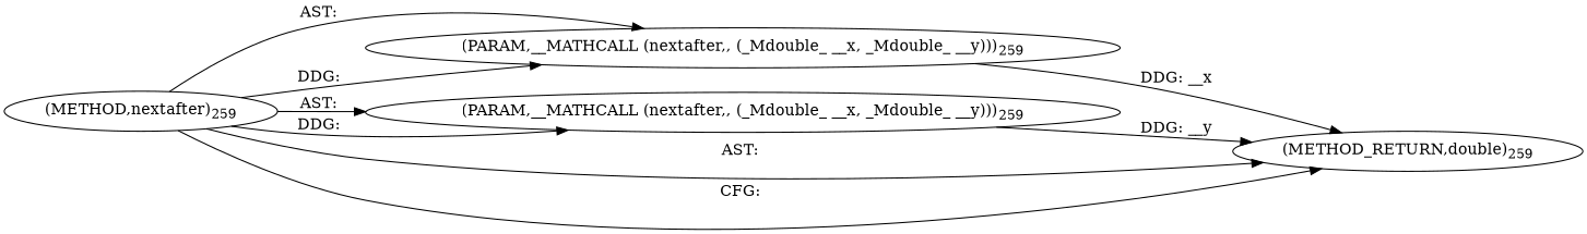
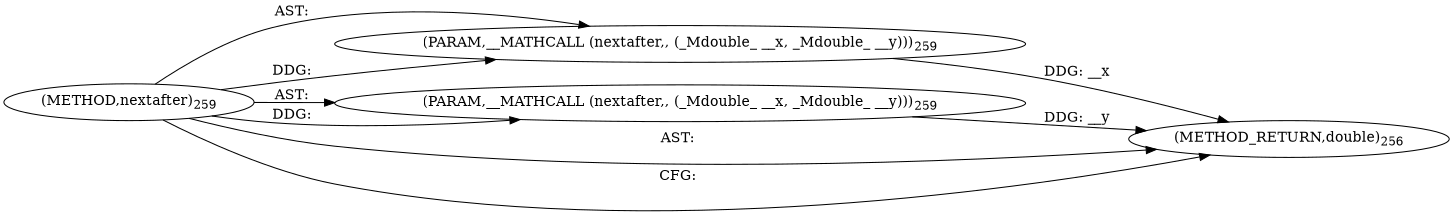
  digraph {
    rankdir=LR
    n1 [label=<(METHOD,nextafter)<SUB>259</SUB>>]
    n2 [label=<(PARAM,__MATHCALL (nextafter,, (_Mdouble_ __x, _Mdouble_ __y)))<SUB>259</SUB>>]
    n3 [label=<(PARAM,__MATHCALL (nextafter,, (_Mdouble_ __x, _Mdouble_ __y)))<SUB>259</SUB>>]
-   n4 [label=<(METHOD_RETURN,double)<SUB>259</SUB>>]
+   n4 [label=<(METHOD_RETURN,double)<SUB>256</SUB>>]
    n1 -> n2 [label="AST: "]
    n1 -> n2 [label="DDG: "]
    n1 -> n3 [label="AST: "]
    n1 -> n3 [label="DDG: "]
    n1 -> n4 [label="AST: "]
    n1 -> n4 [label="CFG: "]
    n2 -> n4 [label="DDG: __x"]
    n3 -> n4 [label="DDG: __y"]
  }
